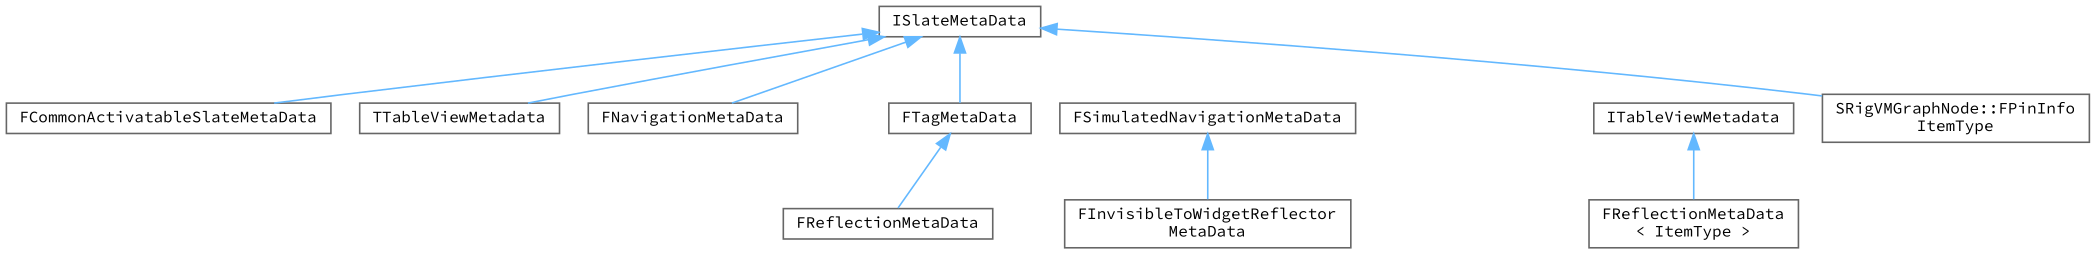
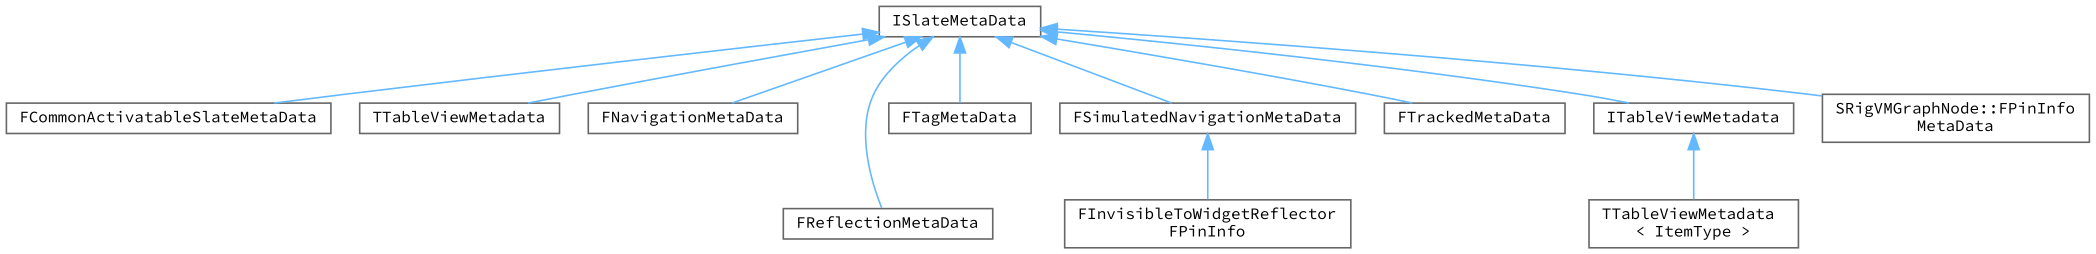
  digraph {
    fontname="Source Code Pro"
    rankdir=TB
    node [color=grey40 fillcolor=white fontname="Source Code Pro" fontsize=10 shape=box style=filled]
    edge [color=steelblue1 dir=back fontname="Source Code Pro" fontsize=10 labelfontname=Helvetica labelfontsize=10 style=solid]
    n1 [height=0.2 label=ISlateMetaData width=0.4]
    n2 [height=0.2 label=FCommonActivatableSlateMetaData width=0.4]
    n3 [height=0.2 label=TTableViewMetadata width=0.4]
    n4 [height=0.2 label=FNavigationMetaData width=0.4]
    n5 [height=0.2 label=FReflectionMetaData width=0.4]
    n6 [height=0.2 label=FSimulatedNavigationMetaData width=0.4]
    n7 [height=0.2 label=FTagMetaData width=0.4]
+   n8 [height=0.2 label=FTrackedMetaData width=0.4]
    n9 [height=0.2 label=ITableViewMetadata width=0.4]
-   n10 [height=0.2 label="SRigVMGraphNode::FPinInfo\lItemType" width=0.4]
-   n11 [height=0.2 label="FInvisibleToWidgetReflector\lMetaData" width=0.4]
-   n12 [height=0.2 label="FReflectionMetaData\l\< ItemType \>" width=0.4]
+   n10 [height=0.2 label="SRigVMGraphNode::FPinInfo\lMetaData" width=0.4]
+   n11 [height=0.2 label="FInvisibleToWidgetReflector\lFPinInfo" width=0.4]
+   n12 [height=0.2 label="TTableViewMetadata\l\< ItemType \>" width=0.4]
    n1 -> n2
    n1 -> n3
    n1 -> n4
-   n7 -> n5
+   n1 -> n5
+   n1 -> n6
    n1 -> n7
+   n1 -> n8
+   n1 -> n9
    n1 -> n10
    n6 -> n11
    n9 -> n12
  }
